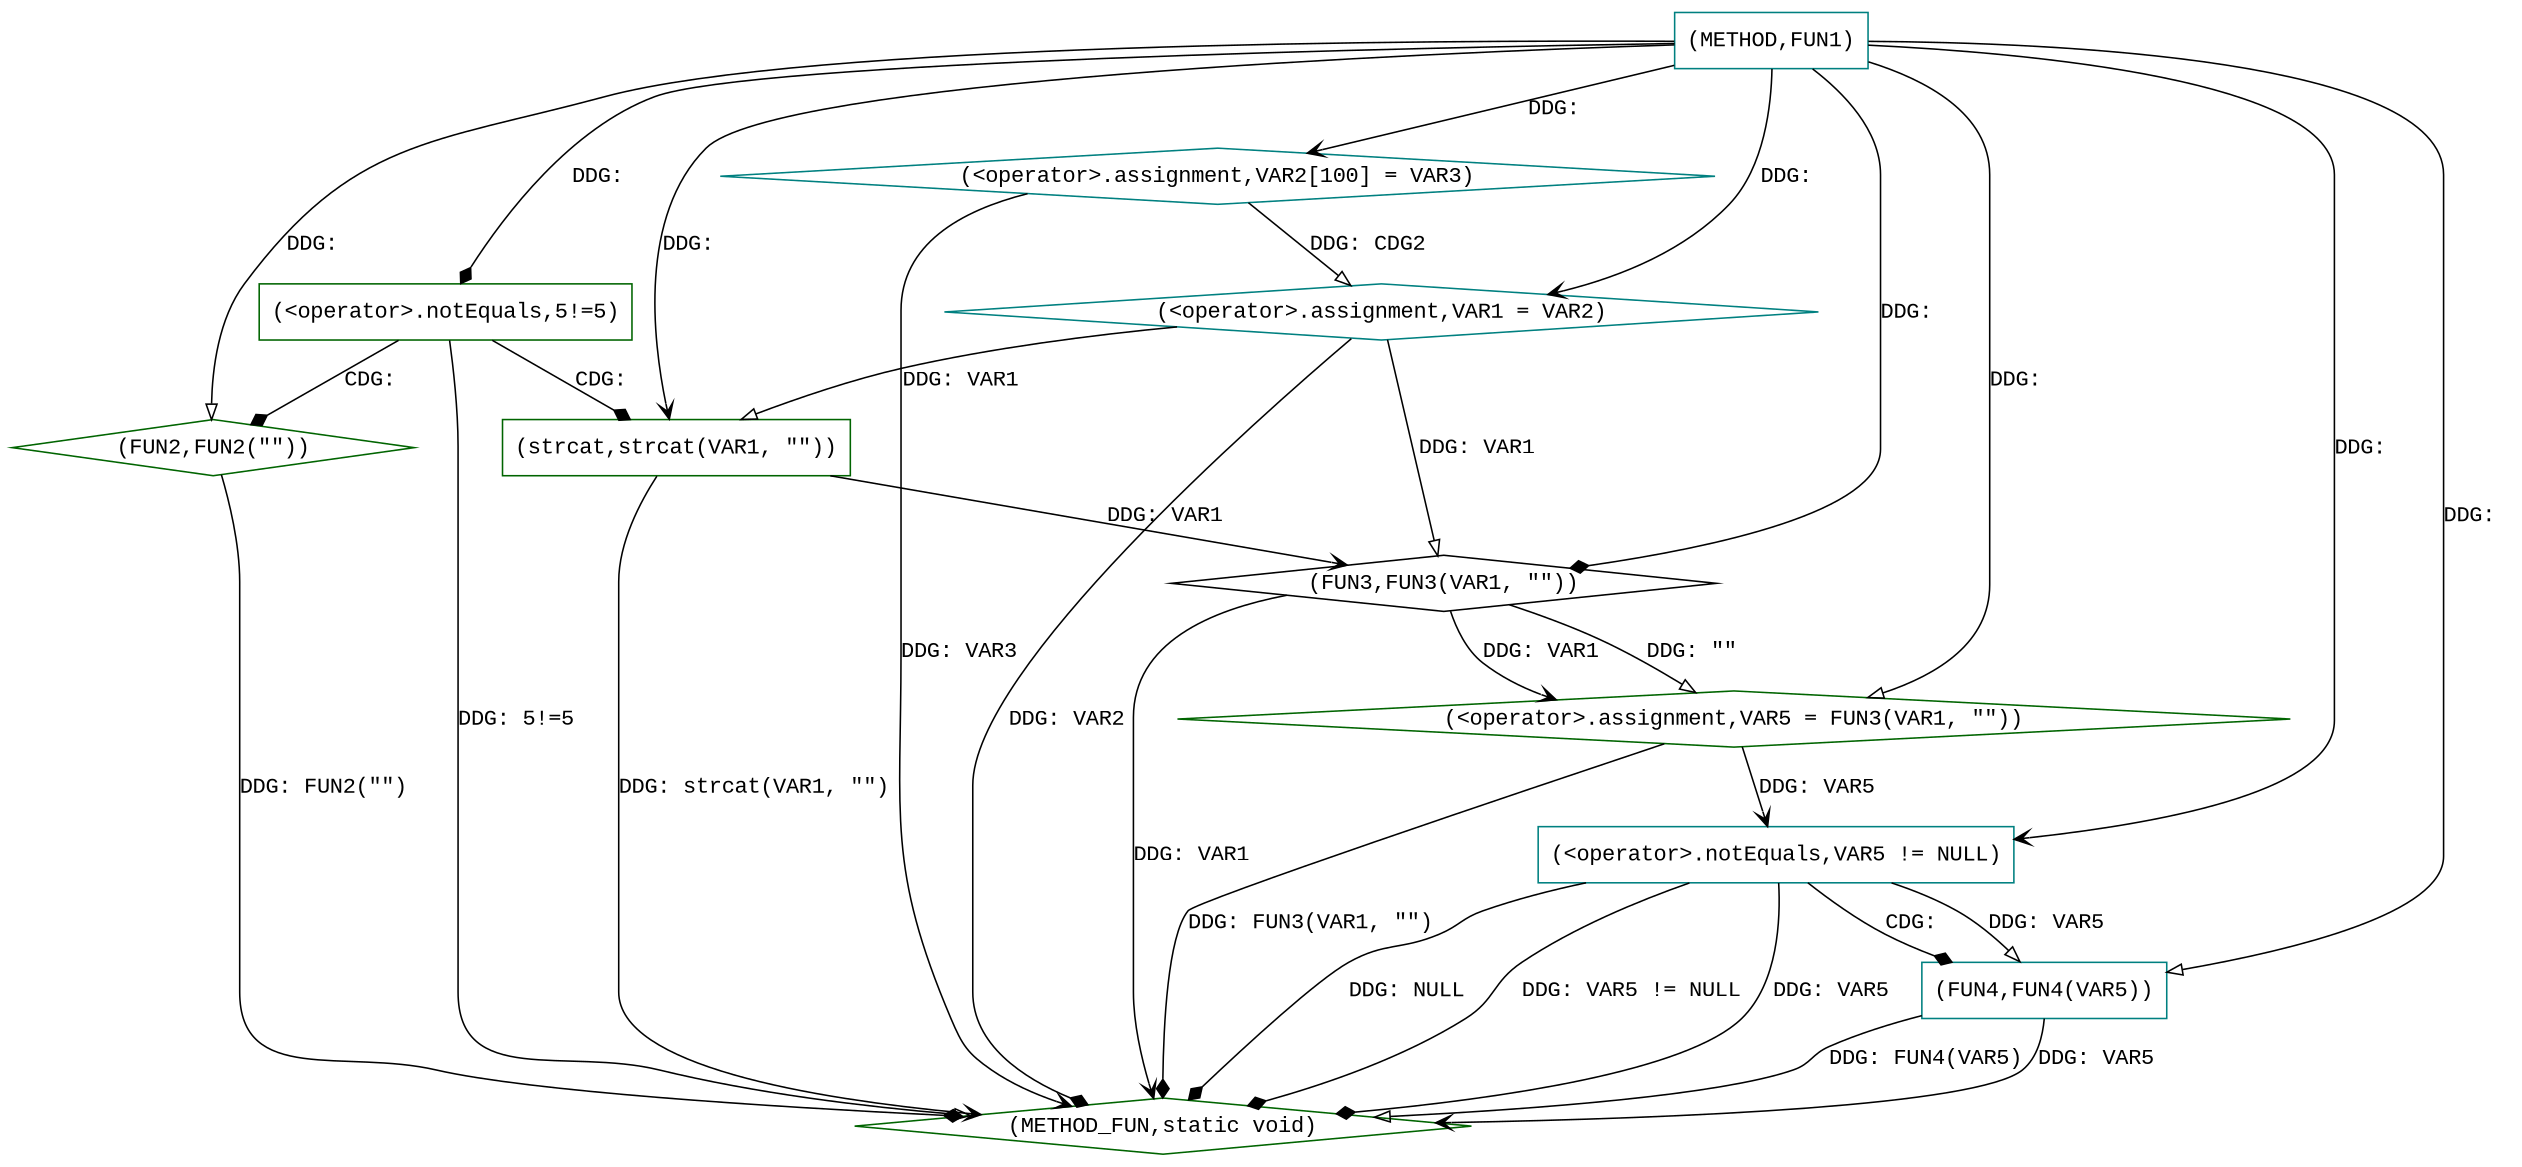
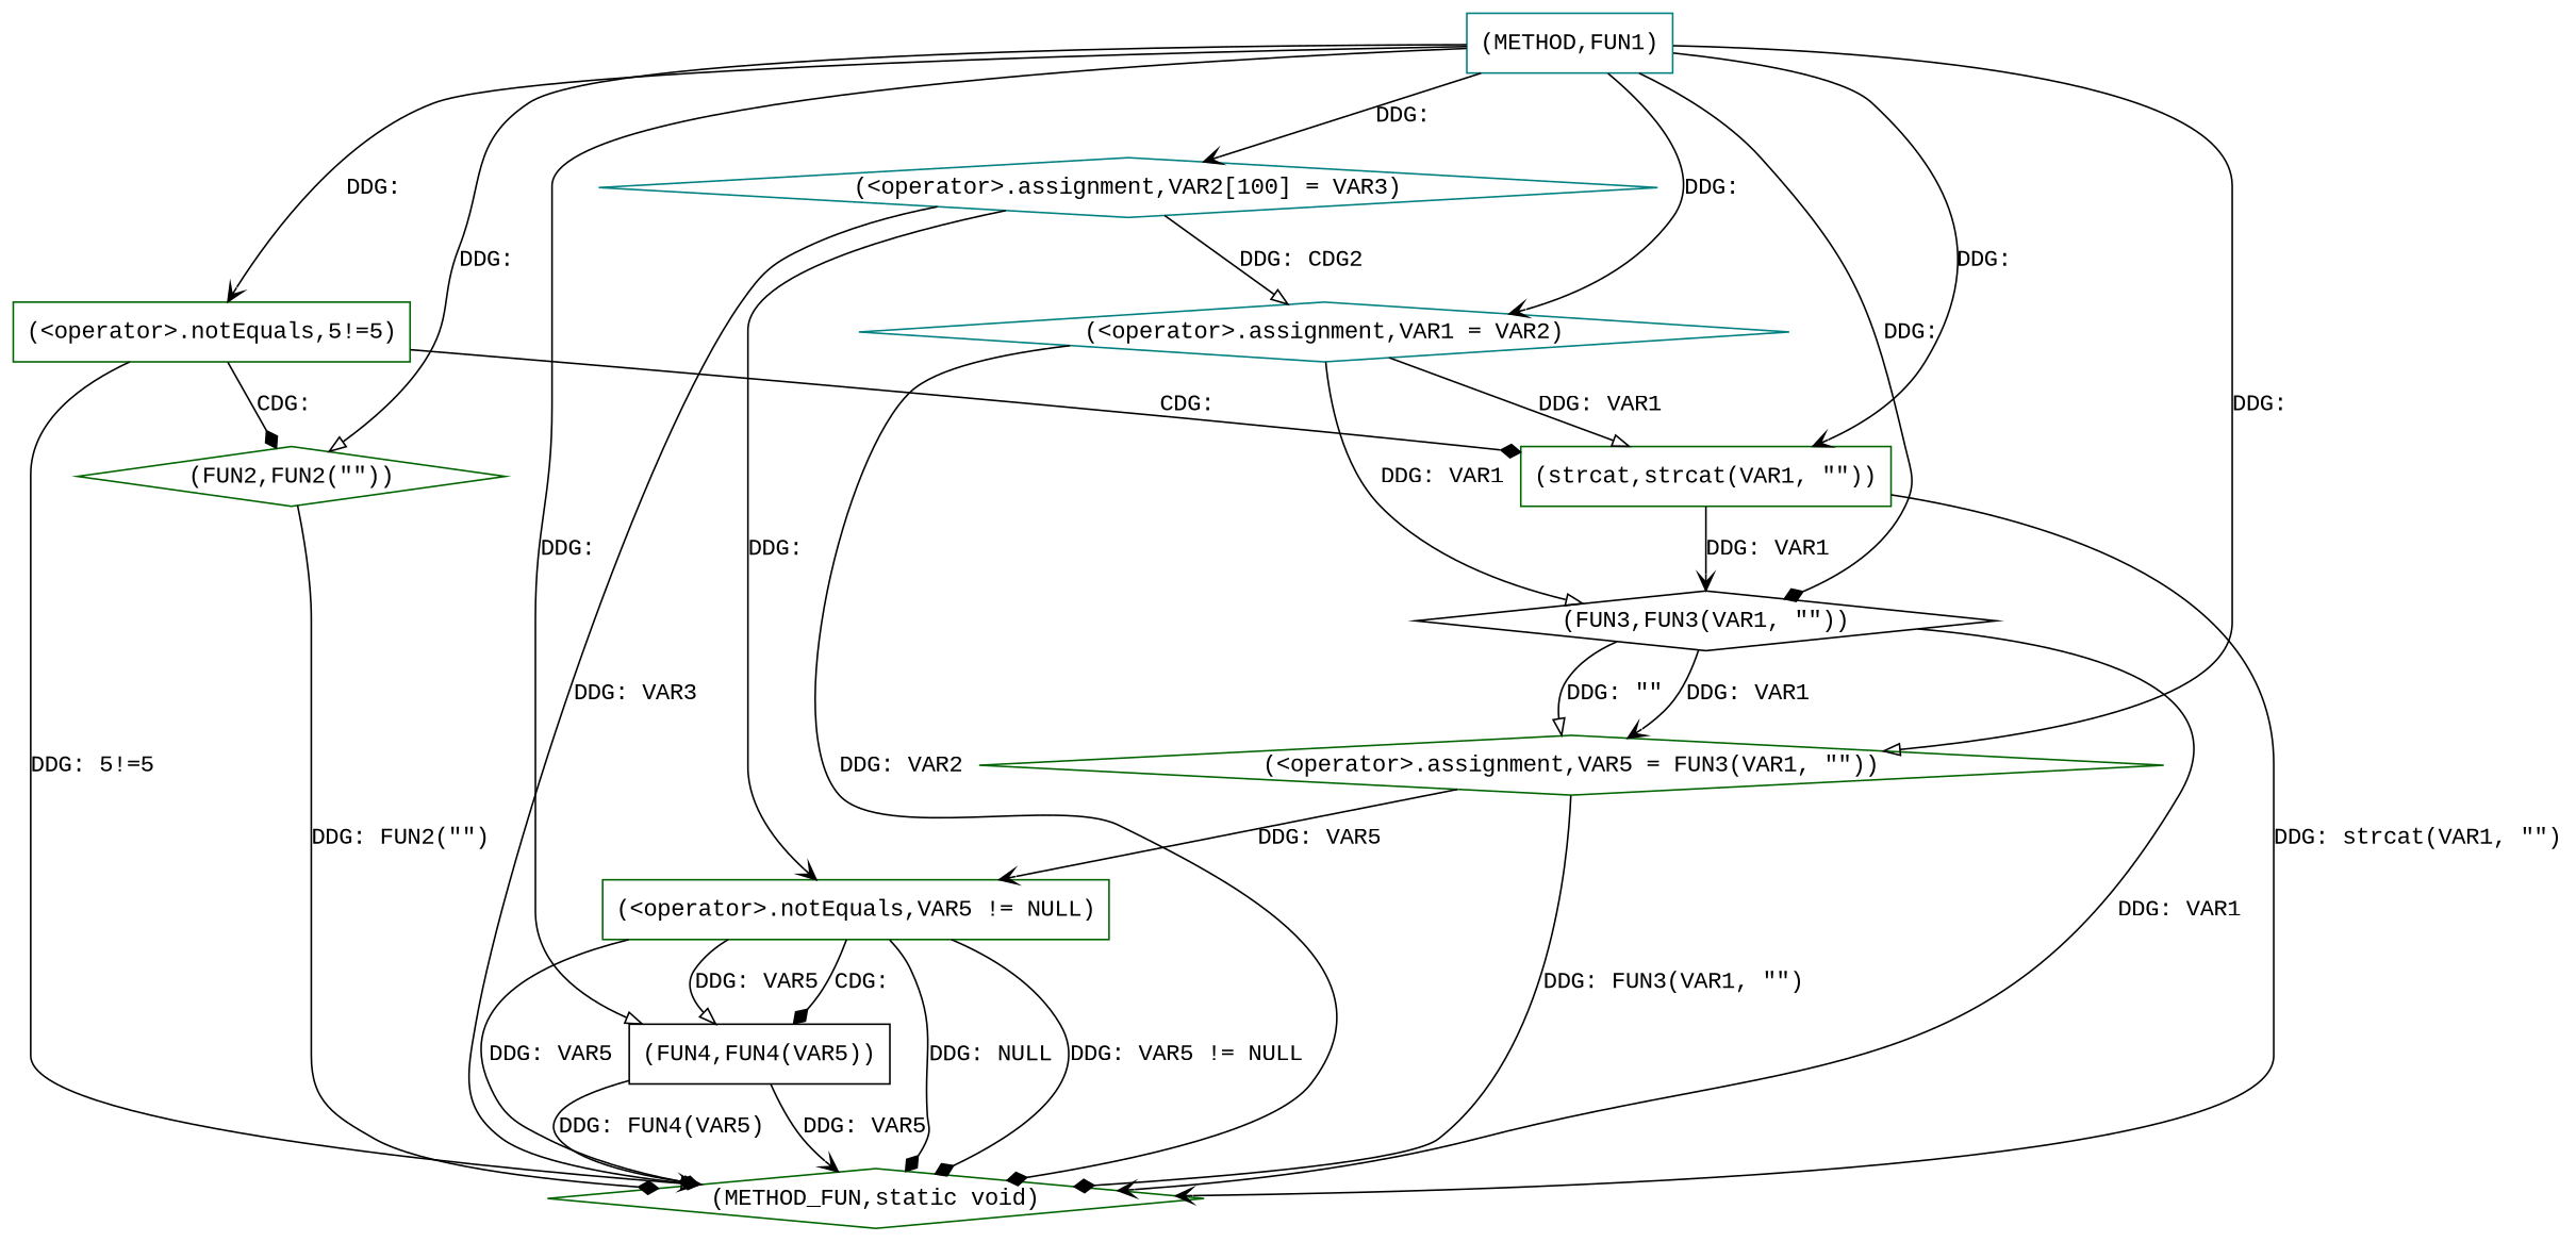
  digraph {
    fontname="Liberation Mono"
    node [color=darkgreen fontname="Liberation Mono" shape=diamond]
    edge [arrowhead=vee fontname="Liberation Mono"]
    n1 [color=teal label="(METHOD,FUN1)" shape=box]
    n2 [color=teal label="(<operator>.assignment,VAR2[100] = VAR3)"]
    n3 [color=teal label="(<operator>.assignment,VAR1 = VAR2)"]
    n4 [label="(<operator>.notEquals,5!=5)" shape=box]
    n5 [label="(FUN2,FUN2(\"\"))"]
    n6 [label="(strcat,strcat(VAR1, \"\"))" shape=box]
    n7 [label="(<operator>.assignment,VAR5 = FUN3(VAR1, \"\"))"]
    n8 [color=black label="(FUN3,FUN3(VAR1, \"\"))"]
-   n9 [color=teal label="(<operator>.notEquals,VAR5 != NULL)" shape=box]
-   n10 [color=teal label="(FUN4,FUN4(VAR5))" shape=box]
+   n9 [label="(<operator>.notEquals,VAR5 != NULL)" shape=box]
+   n10 [color=black label="(FUN4,FUN4(VAR5))" shape=box]
    n11 [label="(METHOD_FUN,static void)"]
    n1 -> n2 [label="DDG: "]
    n1 -> n3 [label="DDG: "]
-   n1 -> n4 [arrowhead=diamond label="DDG: "]
+   n1 -> n4 [label="DDG: "]
    n1 -> n5 [arrowhead=onormal label="DDG: "]
    n1 -> n6 [label="DDG: "]
    n1 -> n7 [arrowhead=onormal label="DDG: "]
    n1 -> n8 [arrowhead=diamond label="DDG: "]
-   n1 -> n9 [label="DDG: "]
+   n2 -> n9 [label="DDG: "]
    n1 -> n10 [arrowhead=onormal label="DDG: "]
    n2 -> n3 [arrowhead=onormal label="DDG: CDG2"]
    n2 -> n11 [label="DDG: VAR3"]
    n3 -> n6 [arrowhead=onormal label="DDG: VAR1"]
    n3 -> n8 [arrowhead=onormal label="DDG: VAR1"]
    n3 -> n11 [arrowhead=diamond label="DDG: VAR2"]
    n4 -> n5 [arrowhead=diamond label="CDG: "]
    n4 -> n6 [arrowhead=diamond label="CDG: "]
    n4 -> n11 [arrowhead=onormal label="DDG: 5!=5"]
    n5 -> n11 [arrowhead=diamond label="DDG: FUN2(\"\")"]
    n6 -> n8 [label="DDG: VAR1"]
    n6 -> n11 [label="DDG: strcat(VAR1, \"\")"]
    n7 -> n9 [label="DDG: VAR5"]
    n7 -> n11 [arrowhead=diamond label="DDG: FUN3(VAR1, \"\")"]
    n8 -> n7 [label="DDG: VAR1"]
    n8 -> n7 [arrowhead=onormal label="DDG: \"\""]
    n8 -> n11 [label="DDG: VAR1"]
    n9 -> n10 [arrowhead=onormal label="DDG: VAR5"]
    n9 -> n10 [arrowhead=diamond label="CDG: "]
    n9 -> n11 [arrowhead=diamond label="DDG: NULL"]
    n9 -> n11 [arrowhead=diamond label="DDG: VAR5 != NULL"]
    n9 -> n11 [arrowhead=diamond label="DDG: VAR5"]
    n10 -> n11 [arrowhead=onormal label="DDG: FUN4(VAR5)"]
    n10 -> n11 [label="DDG: VAR5"]
  }
